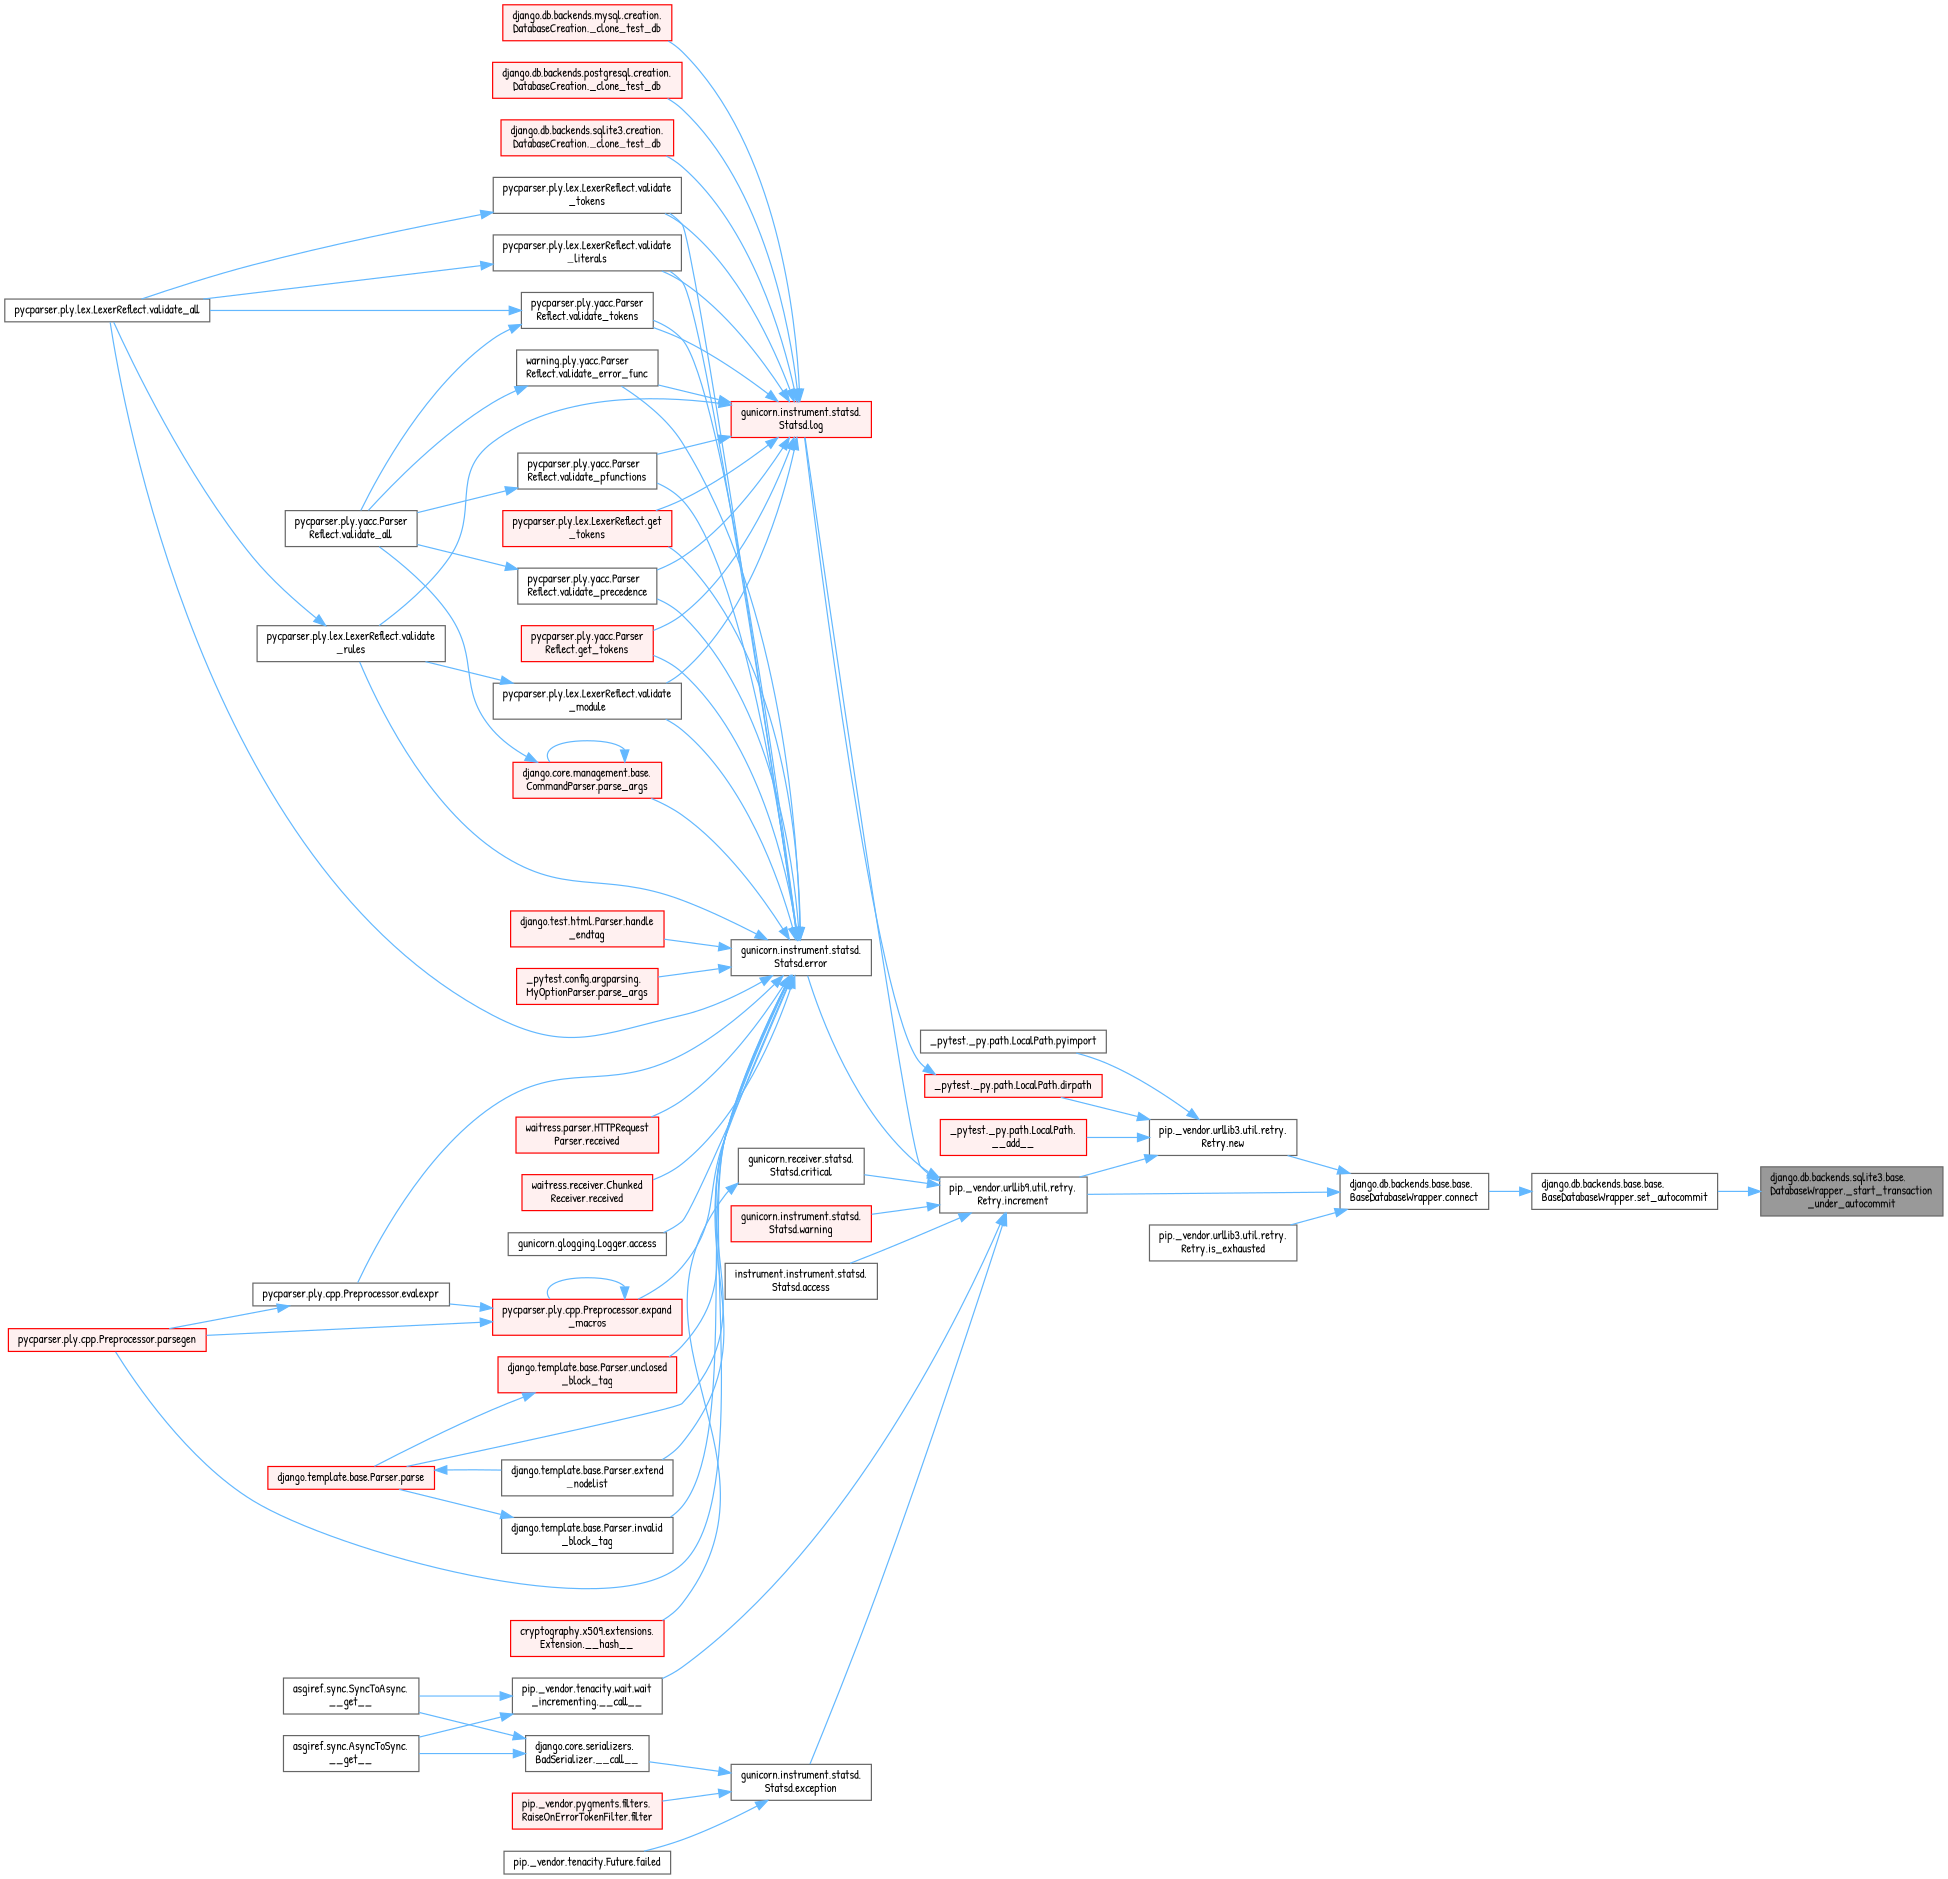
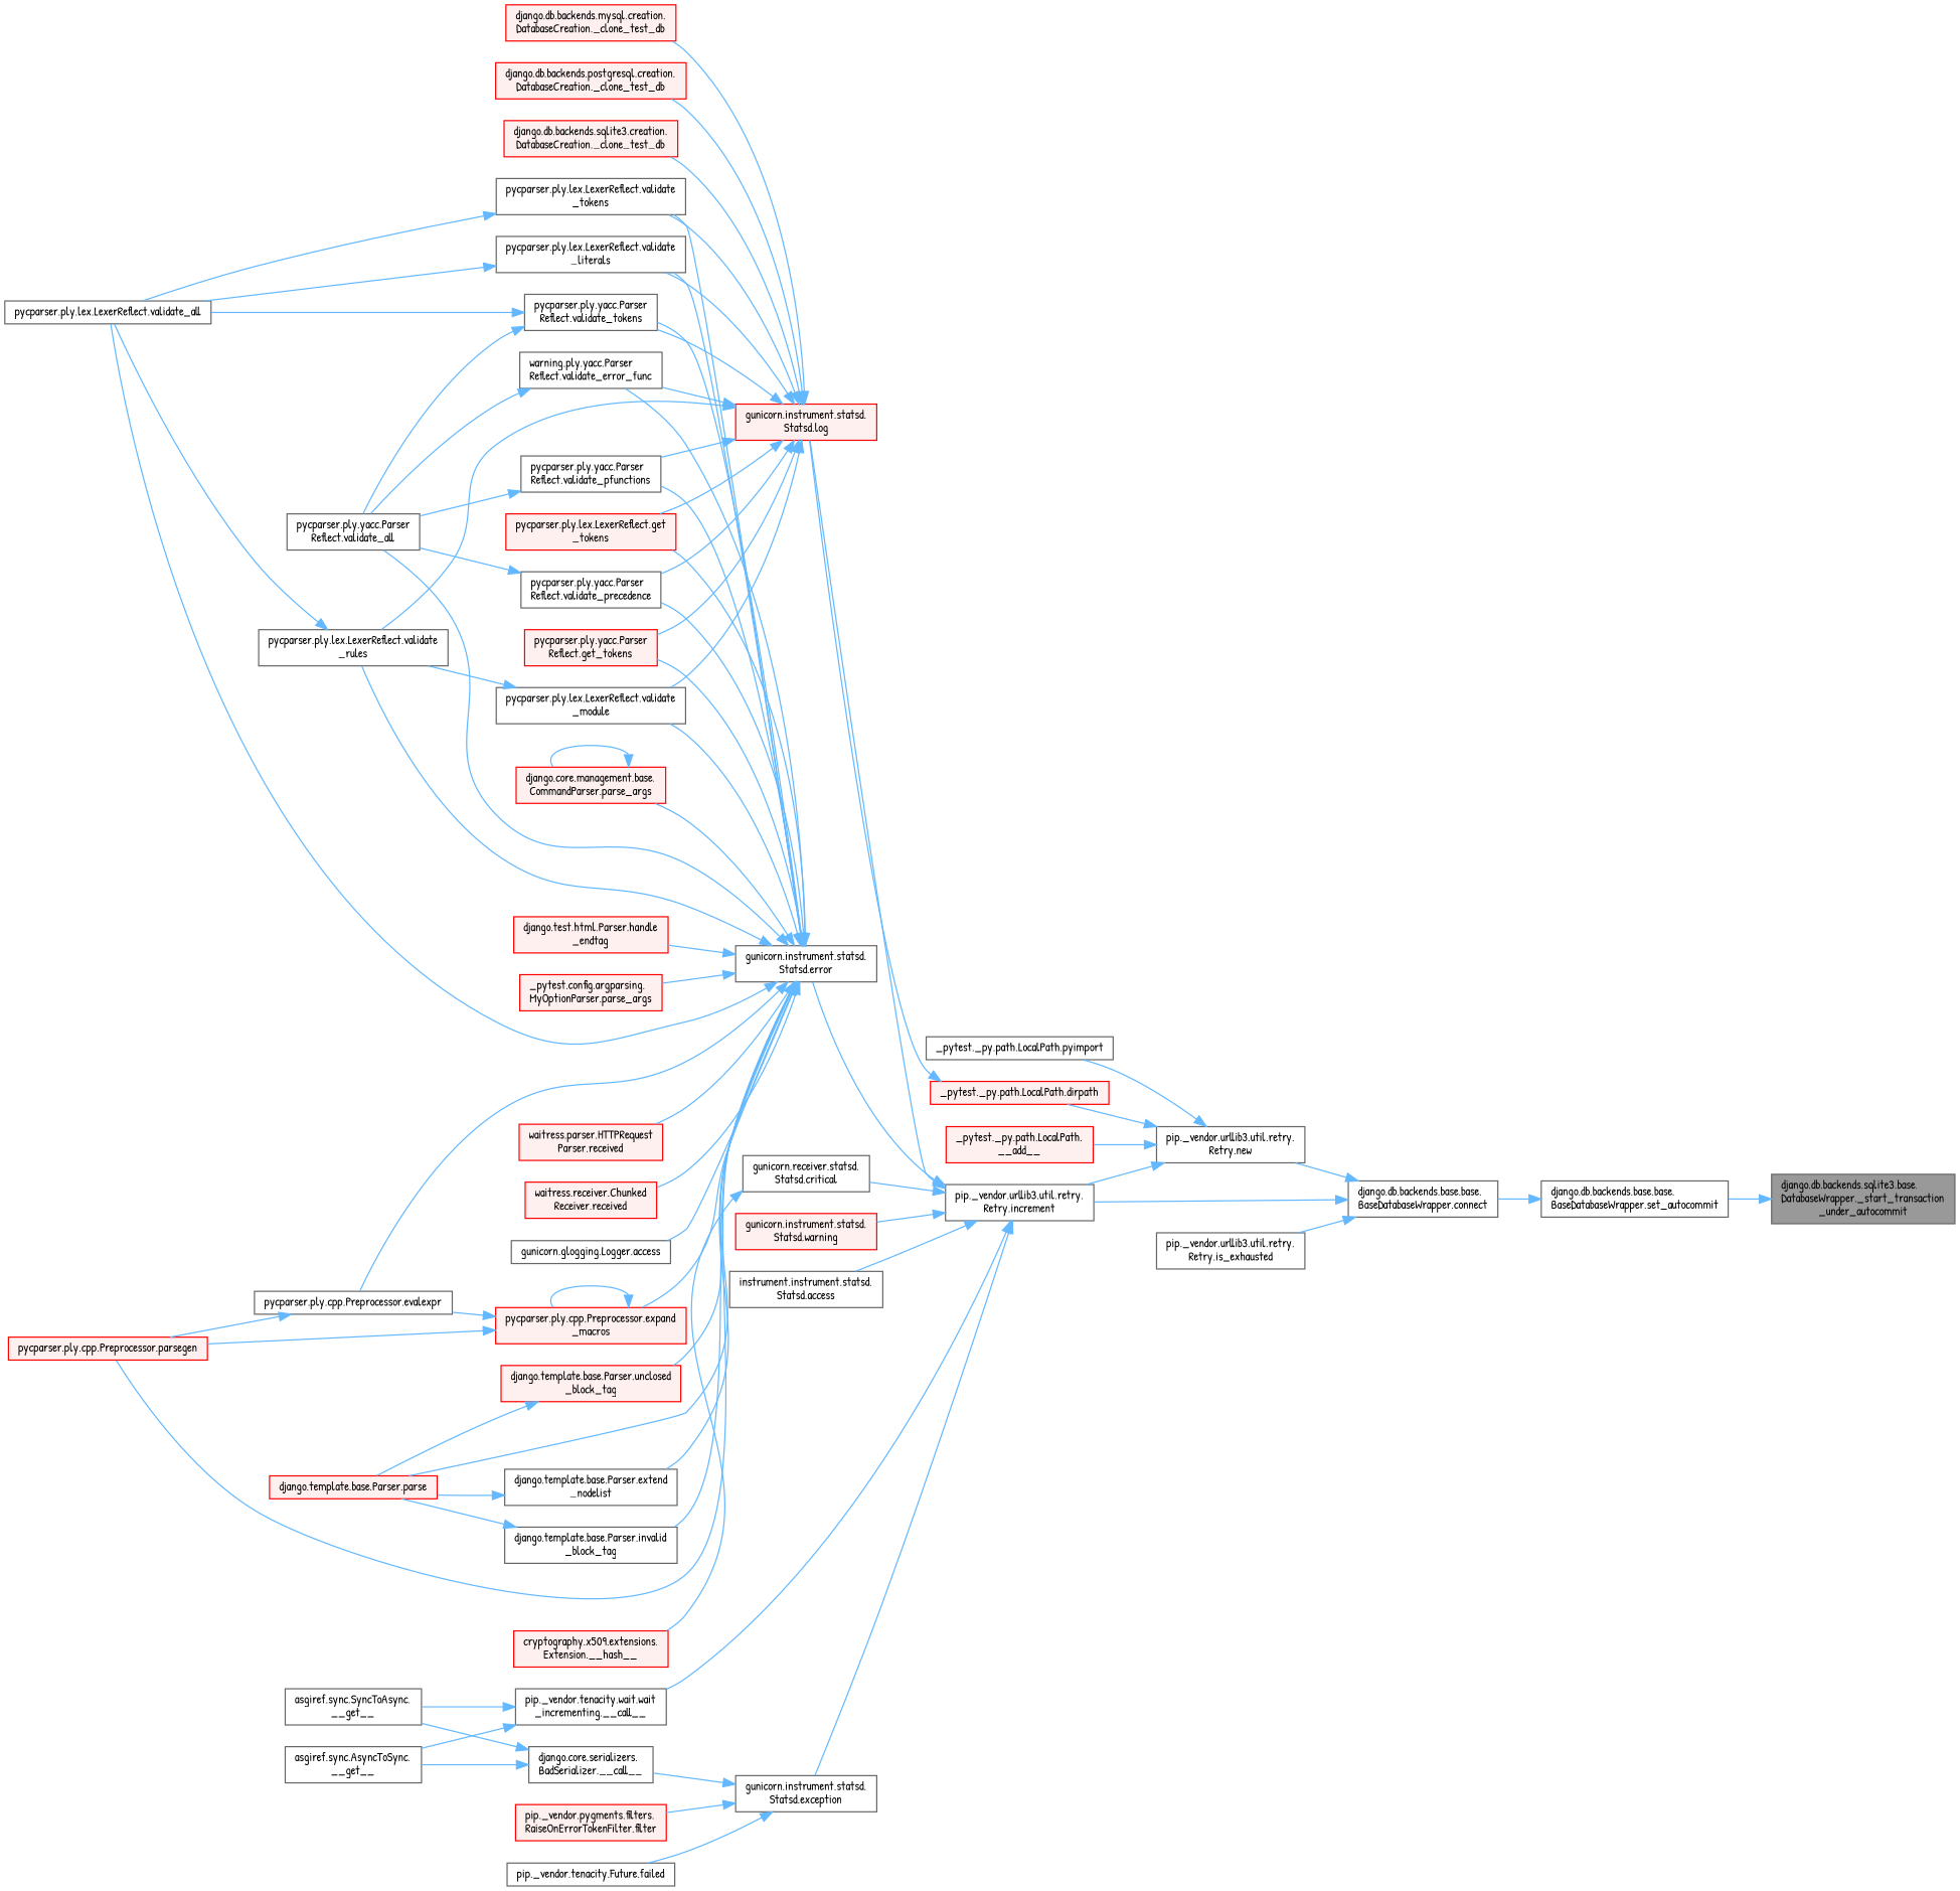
  digraph {
    fontname="Patrick Hand"
    rankdir=RL
    node [color=grey40 fillcolor=white fontname="Patrick Hand" fontsize=10 shape=box style=filled]
    edge [color=steelblue1 dir=back fontname="Patrick Hand" fontsize=10 labelfontname=Helvetica labelfontsize=10 style=solid]
    n1 [color=gray40 fillcolor=grey60 fontcolor=black height=0.2 label="django.db.backends.sqlite3.base.\lDatabaseWrapper._start_transaction\l_under_autocommit" width=0.4]
    n2 [height=0.2 label="django.db.backends.base.base.\lBaseDatabaseWrapper.set_autocommit" width=0.4]
    n3 [height=0.2 label="django.db.backends.base.base.\lBaseDatabaseWrapper.connect" width=0.4]
-   n4 [height=0.2 label="pip._vendor.urllib9.util.retry.\lRetry.increment" width=0.4]
+   n4 [height=0.2 label="pip._vendor.urllib3.util.retry.\lRetry.increment" width=0.4]
    n5 [height=0.2 label="pip._vendor.urllib3.util.retry.\lRetry.is_exhausted" width=0.4]
    n6 [height=0.2 label="pip._vendor.urllib3.util.retry.\lRetry.new" width=0.4]
    n7 [height=0.2 label="pip._vendor.tenacity.wait.wait\l_incrementing.__call__" width=0.4]
    n8 [height=0.2 label="instrument.instrument.statsd.\lStatsd.access" width=0.4]
    n9 [height=0.2 label="gunicorn.receiver.statsd.\lStatsd.critical" width=0.4]
    n10 [height=0.2 label="gunicorn.instrument.statsd.\lStatsd.error" width=0.4]
    n11 [height=0.2 label="gunicorn.instrument.statsd.\lStatsd.exception" width=0.4]
    n12 [color=red fillcolor="#FFF0F0" height=0.2 label="gunicorn.instrument.statsd.\lStatsd.log" width=0.4]
    n13 [color=red fillcolor="#FFF0F0" height=0.2 label="gunicorn.instrument.statsd.\lStatsd.warning" width=0.4]
    n14 [color=red fillcolor="#FFF0F0" height=0.2 label="_pytest._py.path.LocalPath.\l__add__" width=0.4]
    n15 [color=red fillcolor="#FFF0F0" height=0.2 label="_pytest._py.path.LocalPath.dirpath" width=0.4]
    n16 [height=0.2 label="_pytest._py.path.LocalPath.pyimport" width=0.4]
    n17 [height=0.2 label="asgiref.sync.AsyncToSync.\l__get__" width=0.4]
    n18 [height=0.2 label="asgiref.sync.SyncToAsync.\l__get__" width=0.4]
    n19 [color=red fillcolor="#FFF0F0" height=0.2 label="cryptography.x509.extensions.\lExtension.__hash__" width=0.4]
    n20 [height=0.2 label="gunicorn.glogging.Logger.access" width=0.4]
    n21 [height=0.2 label="pycparser.ply.cpp.Preprocessor.evalexpr" width=0.4]
    n22 [color=red fillcolor="#FFF0F0" height=0.2 label="pycparser.ply.cpp.Preprocessor.parsegen" width=0.4]
    n23 [color=red fillcolor="#FFF0F0" height=0.2 label="pycparser.ply.cpp.Preprocessor.expand\l_macros" width=0.4]
    n24 [height=0.2 label="django.template.base.Parser.extend\l_nodelist" width=0.4]
    n25 [color=red fillcolor="#FFF0F0" height=0.2 label="django.template.base.Parser.parse" width=0.4]
    n26 [color=red fillcolor="#FFF0F0" height=0.2 label="pycparser.ply.lex.LexerReflect.get\l_tokens" width=0.4]
    n27 [color=red fillcolor="#FFF0F0" height=0.2 label="pycparser.ply.yacc.Parser\lReflect.get_tokens" width=0.4]
    n28 [color=red fillcolor="#FFF0F0" height=0.2 label="django.test.html.Parser.handle\l_endtag" width=0.4]
    n29 [height=0.2 label="django.template.base.Parser.invalid\l_block_tag" width=0.4]
    n30 [color=red fillcolor="#FFF0F0" height=0.2 label="_pytest.config.argparsing.\lMyOptionParser.parse_args" width=0.4]
    n31 [color=red fillcolor="#FFF0F0" height=0.2 label="django.core.management.base.\lCommandParser.parse_args" width=0.4]
    n32 [color=red fillcolor="#FFF0F0" height=0.2 label="waitress.parser.HTTPRequest\lParser.received" width=0.4]
    n33 [color=red fillcolor="#FFF0F0" height=0.2 label="waitress.receiver.Chunked\lReceiver.received" width=0.4]
    n34 [color=red fillcolor="#FFF0F0" height=0.2 label="django.template.base.Parser.unclosed\l_block_tag" width=0.4]
    n35 [height=0.2 label="pycparser.ply.lex.LexerReflect.validate_all" width=0.4]
    n36 [height=0.2 label="pycparser.ply.yacc.Parser\lReflect.validate_all" width=0.4]
    n37 [height=0.2 label="warning.ply.yacc.Parser\lReflect.validate_error_func" width=0.4]
    n38 [height=0.2 label="pycparser.ply.lex.LexerReflect.validate\l_literals" width=0.4]
    n39 [height=0.2 label="pycparser.ply.lex.LexerReflect.validate\l_module" width=0.4]
    n40 [height=0.2 label="pycparser.ply.lex.LexerReflect.validate\l_rules" width=0.4]
    n41 [height=0.2 label="pycparser.ply.yacc.Parser\lReflect.validate_pfunctions" width=0.4]
    n42 [height=0.2 label="pycparser.ply.yacc.Parser\lReflect.validate_precedence" width=0.4]
    n43 [height=0.2 label="pycparser.ply.lex.LexerReflect.validate\l_tokens" width=0.4]
    n44 [height=0.2 label="pycparser.ply.yacc.Parser\lReflect.validate_tokens" width=0.4]
    n45 [height=0.2 label="django.core.serializers.\lBadSerializer.__call__" width=0.4]
    n46 [height=0.2 label="pip._vendor.tenacity.Future.failed" width=0.4]
    n47 [color=red fillcolor="#FFF0F0" height=0.2 label="pip._vendor.pygments.filters.\lRaiseOnErrorTokenFilter.filter" width=0.4]
    n48 [color=red fillcolor="#FFF0F0" height=0.2 label="django.db.backends.mysql.creation.\lDatabaseCreation._clone_test_db" width=0.4]
    n49 [color=red fillcolor="#FFF0F0" height=0.2 label="django.db.backends.postgresql.creation.\lDatabaseCreation._clone_test_db" width=0.4]
    n50 [color=red fillcolor="#FFF0F0" height=0.2 label="django.db.backends.sqlite3.creation.\lDatabaseCreation._clone_test_db" width=0.4]
    n1 -> n2
    n2 -> n3
    n3 -> n4
    n3 -> n5
    n3 -> n6
    n4 -> n7
    n4 -> n8
    n4 -> n9
    n4 -> n10
    n4 -> n11
    n4 -> n12
    n4 -> n13
    n6 -> n4
    n6 -> n14
    n6 -> n15
    n6 -> n16
    n7 -> n17
    n7 -> n18
    n9 -> n19
    n10 -> n20
    n10 -> n21
    n10 -> n22
    n10 -> n23
    n10 -> n24
    n10 -> n25
    n10 -> n26
    n10 -> n27
    n10 -> n28
    n10 -> n29
    n10 -> n30
    n10 -> n31
    n10 -> n32
    n10 -> n33
    n10 -> n34
    n10 -> n35
-   n31 -> n36
+   n10 -> n36
    n10 -> n37
    n10 -> n38
    n10 -> n39
    n10 -> n40
    n10 -> n41
    n10 -> n42
    n10 -> n43
    n10 -> n44
    n11 -> n45
    n11 -> n46
    n11 -> n47
    n12 -> n26
    n12 -> n27
    n12 -> n37
    n12 -> n38
    n12 -> n39
    n12 -> n40
    n12 -> n41
    n12 -> n42
    n12 -> n43
    n12 -> n44
    n12 -> n48
    n12 -> n49
    n12 -> n50
    n15 -> n12
    n21 -> n22
    n23 -> n21
    n23 -> n22
    n23 -> n23
-   n25 -> n24
+   n24 -> n25
    n29 -> n25
    n31 -> n31
    n34 -> n25
    n37 -> n36
    n38 -> n35
    n39 -> n40
    n40 -> n35
    n41 -> n36
    n42 -> n36
    n43 -> n35
    n44 -> n35
    n44 -> n36
    n45 -> n17
    n45 -> n18
  }
